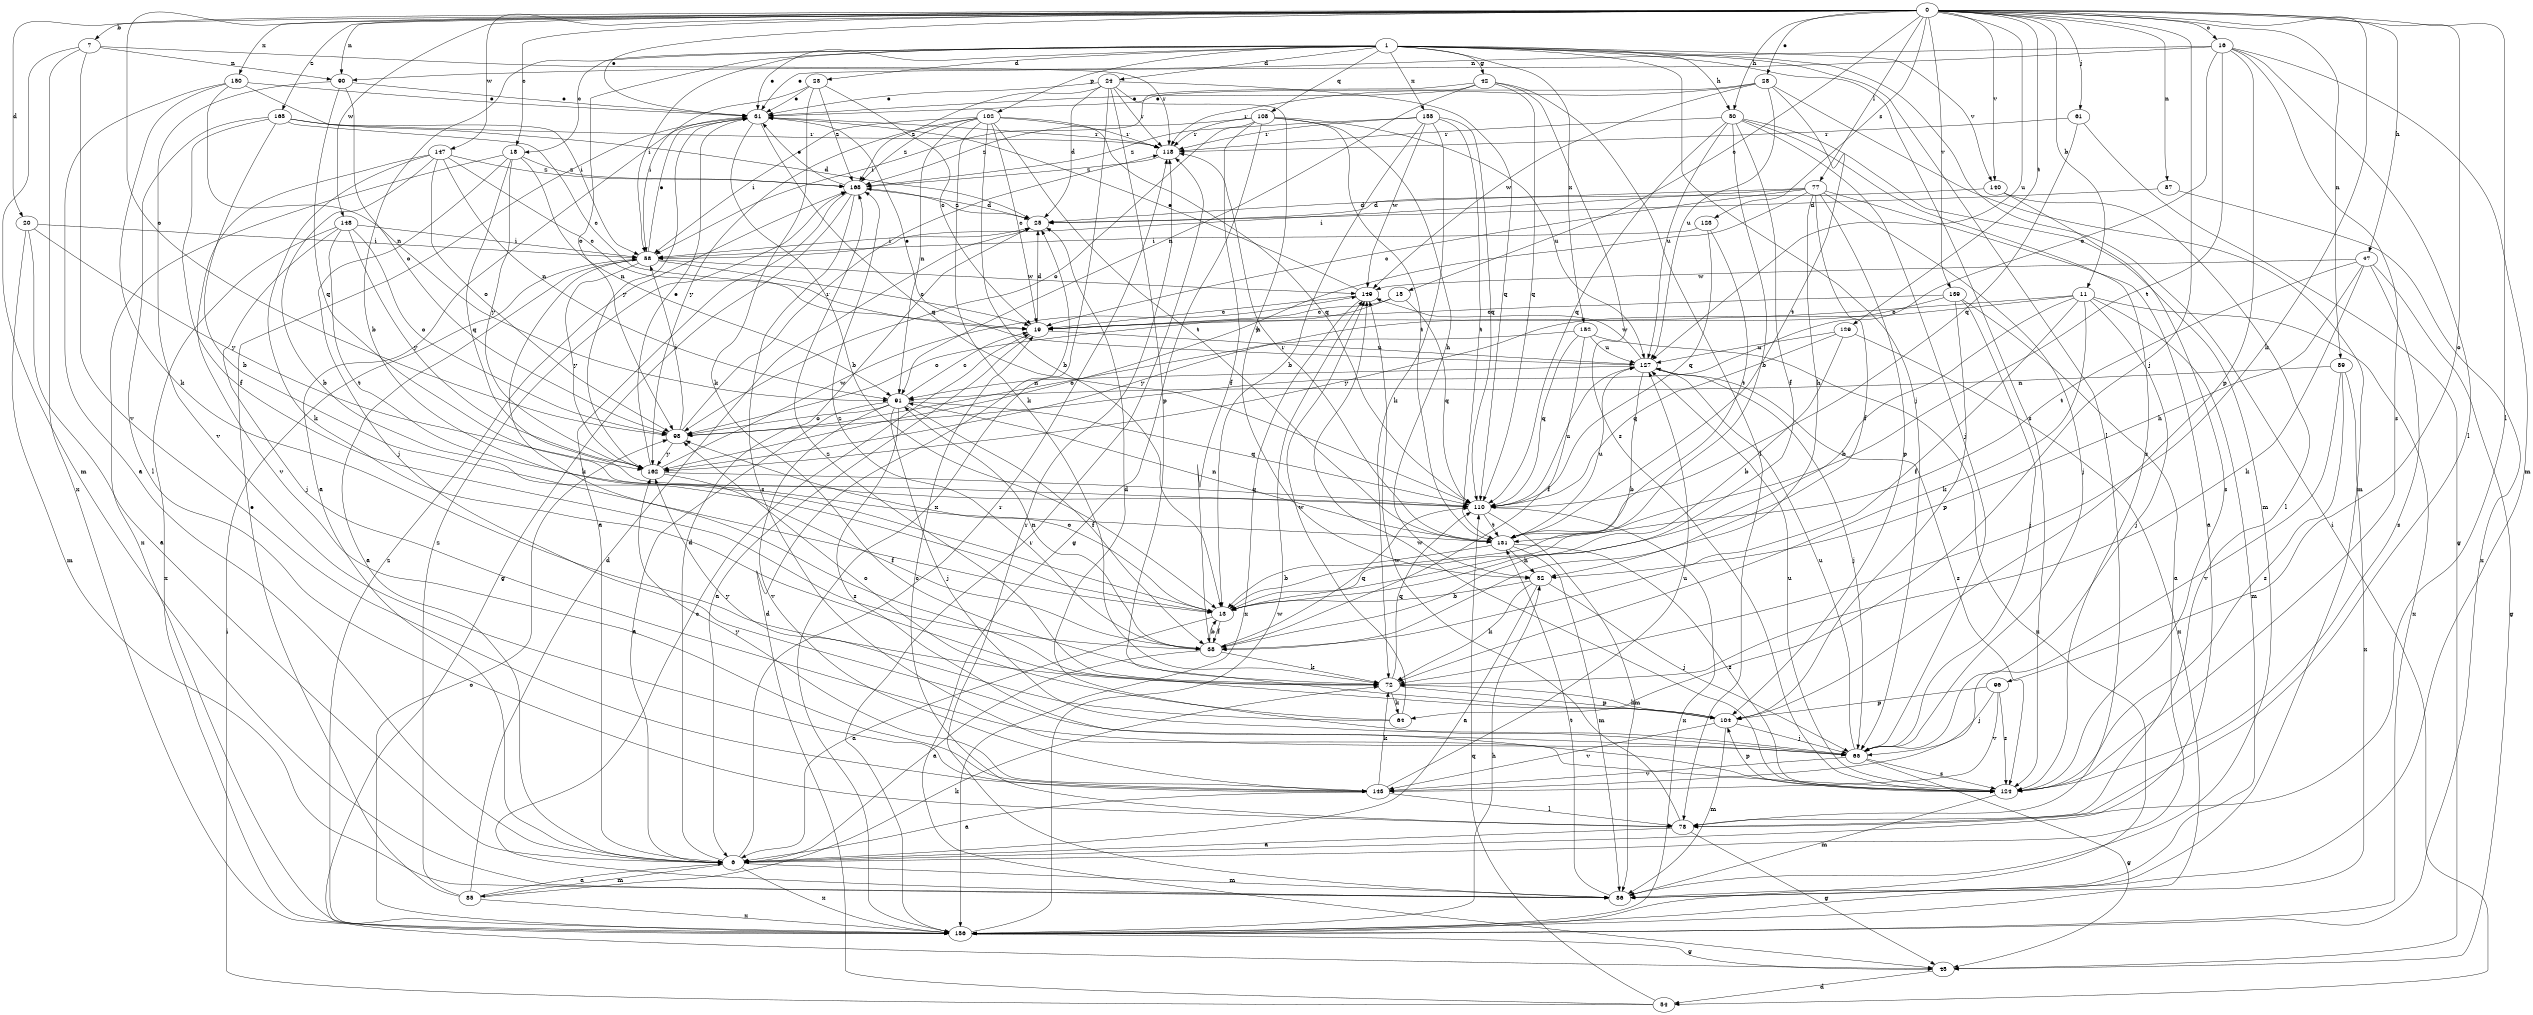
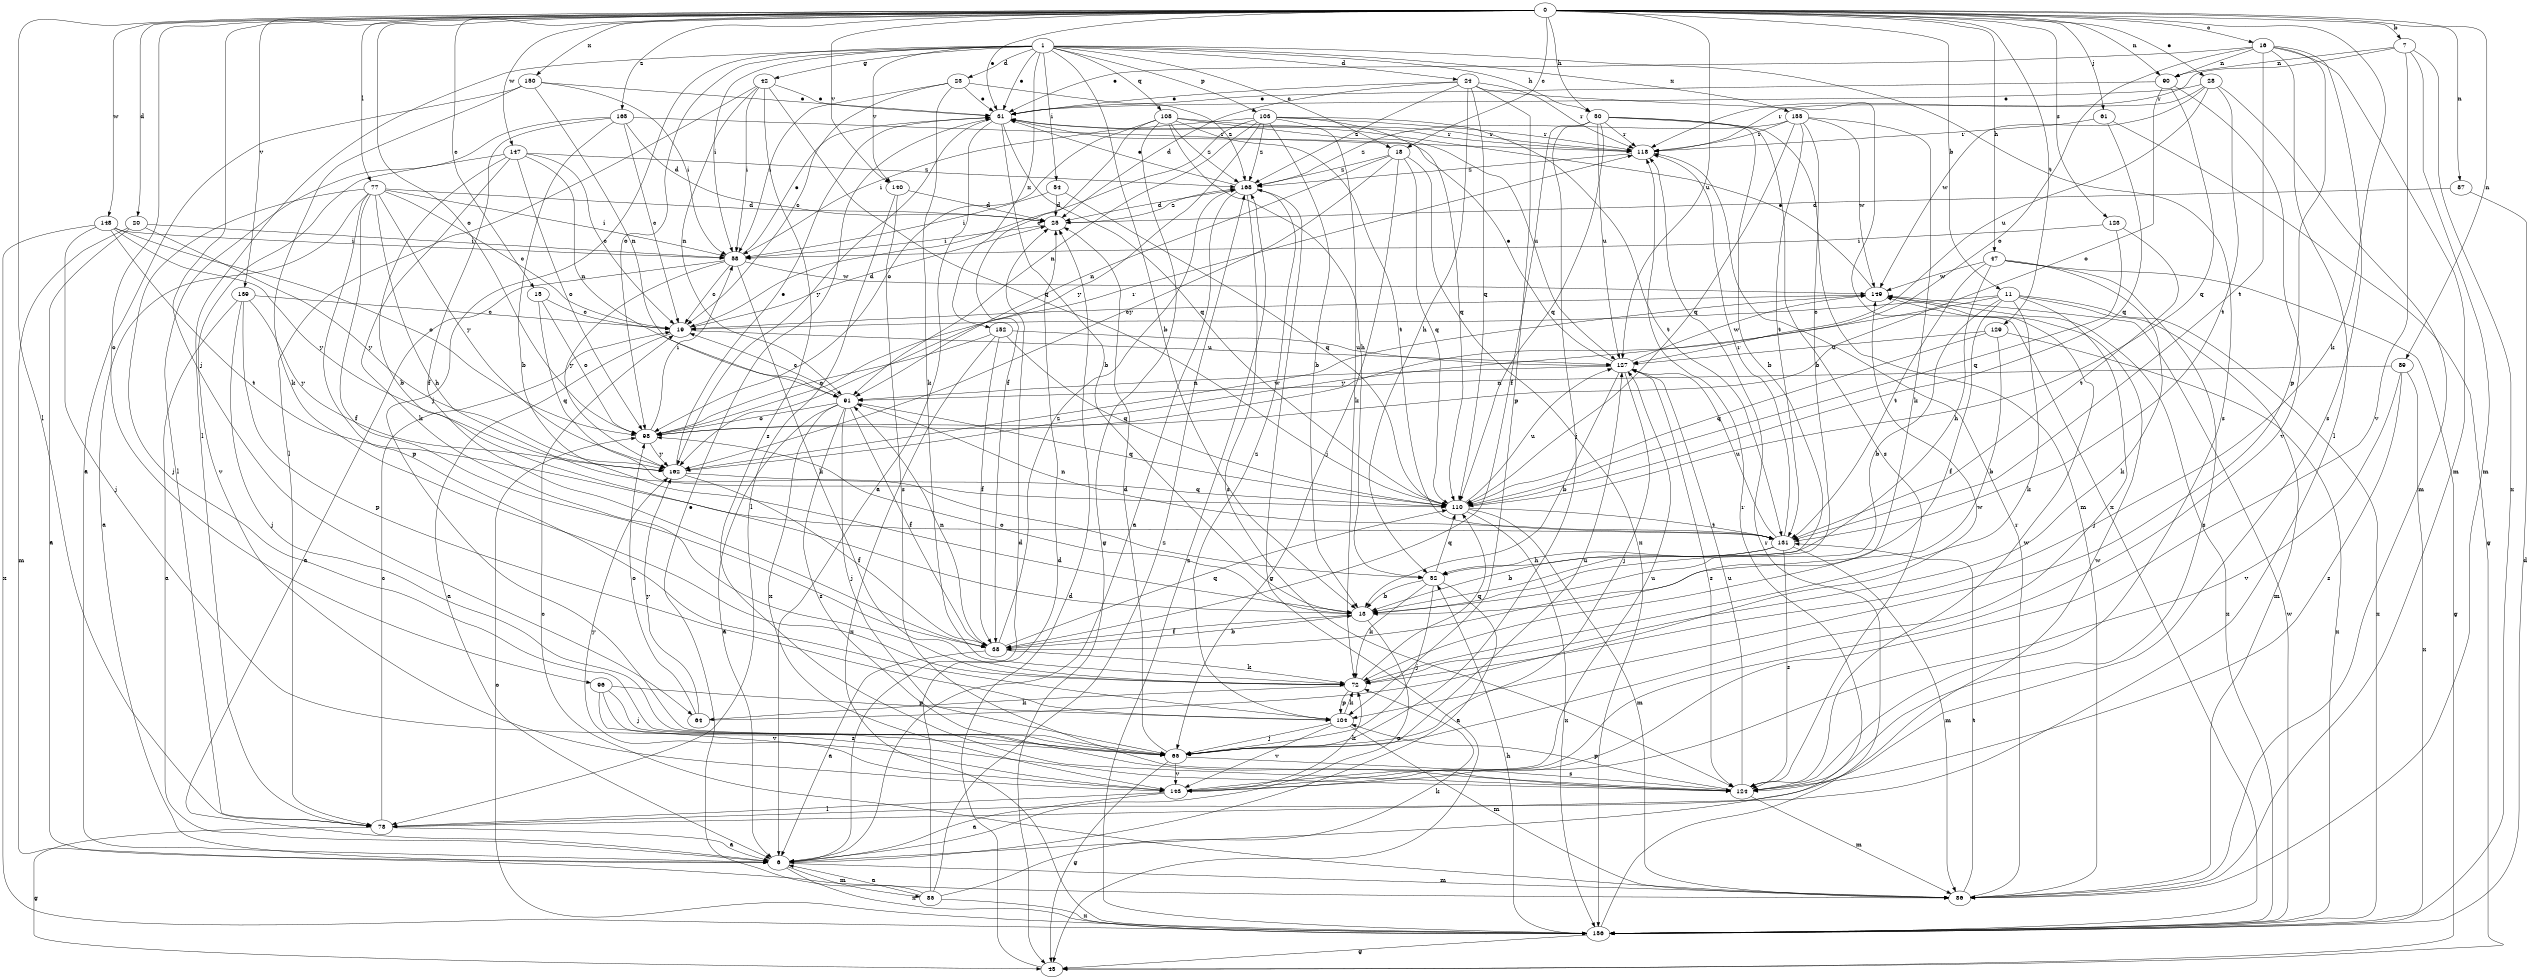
  strict digraph {
    0
    7
    11
    15
    16
    18
    20
    28
    31
    47
    50
    61
    64
    72
    77
    78
    87
    89
    90
    96
    98
    123
    129
    n24 [label=127]
    139
    140
    147
    148
    150
    165
    86
    118
    156
    143
    13
    65
    19
    38
    162
    110
    124
    104
    131
    91
    168
    58
    6
    149
    52
    45
    25
    1
    23
    24
    42
    54
-   102
+   102 [label=103]
    108
    152
    155
    85
    0 -> 7 [label=b]
    0 -> 11 [label=b]
    0 -> 15 [label=c]
    0 -> 16 [label=c]
    0 -> 18 [label=c]
    0 -> 20 [label=d]
    0 -> 28 [label=e]
    0 -> 31 [label=e]
    0 -> 47 [label=h]
    0 -> 50 [label=h]
    0 -> 61 [label=j]
    0 -> 64 [label=j]
    0 -> 72 [label=k]
    0 -> 77 [label=l]
    0 -> 78 [label=l]
    0 -> 87 [label=n]
    0 -> 89 [label=n]
    0 -> 90 [label=n]
    0 -> 96 [label=o]
    0 -> 98 [label=o]
    0 -> 123 [label=s]
    0 -> 129 [label=t]
    0 -> n24 [label=u]
    0 -> 139 [label=v]
    0 -> 140 [label=v]
    0 -> 147 [label=w]
    0 -> 148 [label=w]
    0 -> 150 [label=x]
    0 -> 165 [label=z]
    7 -> 90 [label=n]
    7 -> 86 [label=m]
    7 -> 118 [label=r]
    7 -> 156 [label=x]
    7 -> 143 [label=v]
    11 -> 72 [label=k]
    11 -> 86 [label=m]
    11 -> 156 [label=x]
    11 -> 13 [label=b]
    11 -> 65 [label=j]
    11 -> 19 [label=c]
    11 -> 38 [label=f]
    11 -> 162 [label=y]
    15 -> 98 [label=o]
    15 -> 19 [label=c]
    15 -> 110 [label=q]
    16 -> 31 [label=e]
    16 -> 78 [label=l]
    16 -> 90 [label=n]
    16 -> 98 [label=o]
    16 -> 86 [label=m]
    16 -> 124 [label=s]
    16 -> 104 [label=p]
    16 -> 131 [label=t]
    18 -> 156 [label=x]
    18 -> 65 [label=j]
    18 -> 162 [label=y]
    18 -> 110 [label=q]
    18 -> 91 [label=n]
    18 -> 168 [label=z]
    20 -> 86 [label=m]
    20 -> 162 [label=y]
    20 -> 58 [label=i]
    20 -> 6 [label=a]
    28 -> 31 [label=e]
    28 -> n24 [label=u]
    28 -> 86 [label=m]
    28 -> 118 [label=r]
    28 -> 131 [label=t]
    28 -> 149 [label=w]
    31 -> 118 [label=r]
    31 -> 13 [label=b]
    31 -> 162 [label=y]
    31 -> 110 [label=q]
    31 -> 6 [label=a]
    47 -> 72 [label=k]
    47 -> 124 [label=s]
    47 -> 131 [label=t]
    47 -> 149 [label=w]
    47 -> 52 [label=h]
    47 -> 45 [label=g]
    50 -> n24 [label=u]
    50 -> 86 [label=m]
    50 -> 118 [label=r]
    50 -> 13 [label=b]
    50 -> 65 [label=j]
    50 -> 38 [label=f]
    50 -> 110 [label=q]
    50 -> 124 [label=s]
    61 -> 118 [label=r]
    61 -> 110 [label=q]
    61 -> 45 [label=g]
    64 -> 98 [label=o]
    64 -> 162 [label=y]
    64 -> 149 [label=w]
    72 -> 64 [label=k]
    72 -> 110 [label=q]
    72 -> 104 [label=p]
    77 -> 65 [label=j]
    77 -> 19 [label=c]
    77 -> 38 [label=f]
    77 -> 162 [label=y]
    77 -> 104 [label=p]
    77 -> 58 [label=i]
    77 -> 6 [label=a]
    77 -> 52 [label=h]
    77 -> 25 [label=d]
    78 -> 19 [label=c]
    78 -> 6 [label=a]
    78 -> 149 [label=w]
    78 -> 45 [label=g]
-   87 -> 156 [label=x]
+   87 -> 156 [label=d]
    87 -> 25 [label=d]
    89 -> 156 [label=x]
    89 -> 143 [label=v]
    89 -> 124 [label=s]
    89 -> 91 [label=n]
    90 -> 31 [label=e]
    90 -> 98 [label=o]
    90 -> 143 [label=v]
    90 -> 110 [label=q]
    96 -> 143 [label=v]
    96 -> 65 [label=j]
    96 -> 124 [label=s]
    96 -> 104 [label=p]
    98 -> 118 [label=r]
    98 -> 162 [label=y]
    98 -> 58 [label=i]
    123 -> 110 [label=q]
    123 -> 131 [label=t]
    123 -> 58 [label=i]
    129 -> n24 [label=u]
    129 -> 156 [label=x]
    129 -> 13 [label=b]
    129 -> 110 [label=q]
    n24 -> 31 [label=e]
    n24 -> 13 [label=b]
    n24 -> 65 [label=j]
    n24 -> 124 [label=s]
    n24 -> 91 [label=n]
    n24 -> 149 [label=w]
    139 -> 65 [label=j]
    139 -> 19 [label=c]
    139 -> 162 [label=y]
    139 -> 104 [label=p]
    139 -> 6 [label=a]
    140 -> 78 [label=l]
    140 -> 124 [label=s]
    140 -> 25 [label=d]
    147 -> 72 [label=k]
    147 -> 98 [label=o]
    147 -> 143 [label=v]
    147 -> 13 [label=b]
    147 -> 19 [label=c]
    147 -> 91 [label=n]
    147 -> 168 [label=z]
    148 -> 98 [label=o]
    148 -> 156 [label=x]
    148 -> 65 [label=j]
    148 -> 162 [label=y]
    148 -> 131 [label=t]
    148 -> 58 [label=i]
    150 -> 31 [label=e]
    150 -> 72 [label=k]
    150 -> 91 [label=n]
    150 -> 58 [label=i]
    150 -> 6 [label=a]
    165 -> 78 [label=l]
    165 -> 118 [label=r]
    165 -> 13 [label=b]
    165 -> 19 [label=c]
    165 -> 38 [label=f]
    165 -> 25 [label=d]
    86 -> 118 [label=r]
    86 -> 19 [label=c]
    86 -> 131 [label=t]
    118 -> 168 [label=z]
    156 -> 98 [label=o]
    156 -> 118 [label=r]
    156 -> 168 [label=z]
    156 -> 149 [label=w]
    156 -> 52 [label=h]
    156 -> 45 [label=g]
    143 -> 72 [label=k]
    143 -> 78 [label=l]
    143 -> n24 [label=u]
    143 -> 162 [label=y]
    143 -> 6 [label=a]
    13 -> 98 [label=o]
    13 -> 38 [label=f]
    13 -> 6 [label=a]
    65 -> n24 [label=u]
    65 -> 143 [label=v]
    65 -> 124 [label=s]
    65 -> 45 [label=g]
    65 -> 25 [label=d]
    19 -> n24 [label=u]
    19 -> 6 [label=a]
    19 -> 25 [label=d]
    38 -> 72 [label=k]
    38 -> 13 [label=b]
    38 -> 110 [label=q]
    38 -> 91 [label=n]
    38 -> 168 [label=z]
    38 -> 6 [label=a]
    162 -> 31 [label=e]
    162 -> 38 [label=f]
    162 -> 110 [label=q]
    162 -> 149 [label=w]
    110 -> n24 [label=u]
    110 -> 86 [label=m]
    110 -> 156 [label=x]
    110 -> 131 [label=t]
    124 -> n24 [label=u]
    124 -> 86 [label=m]
    124 -> 104 [label=p]
    124 -> 149 [label=w]
    104 -> 72 [label=k]
    104 -> 86 [label=m]
    104 -> 143 [label=v]
    104 -> 65 [label=j]
    104 -> 168 [label=z]
    131 -> n24 [label=u]
    131 -> 86 [label=m]
    131 -> 118 [label=r]
    131 -> 13 [label=b]
    131 -> 124 [label=s]
    131 -> 91 [label=n]
    131 -> 52 [label=h]
    91 -> 98 [label=o]
-   91 -> 143 [label=v]
+   91 -> 143 [label=x]
    91 -> 65 [label=j]
    91 -> 19 [label=c]
    91 -> 38 [label=f]
    91 -> 110 [label=q]
    91 -> 124 [label=s]
    91 -> 6 [label=a]
    168 -> 31 [label=e]
    168 -> 124 [label=s]
    168 -> 6 [label=a]
    168 -> 45 [label=g]
    168 -> 25 [label=d]
    58 -> 31 [label=e]
    58 -> 72 [label=k]
    58 -> 19 [label=c]
    58 -> 162 [label=y]
    58 -> 6 [label=a]
    58 -> 149 [label=w]
    6 -> 86 [label=m]
    6 -> 118 [label=r]
    6 -> 156 [label=x]
    6 -> 25 [label=d]
    6 -> 85 [label=m]
    149 -> 31 [label=e]
    149 -> 156 [label=x]
    149 -> 19 [label=c]
    52 -> 72 [label=k]
    52 -> 13 [label=b]
    52 -> 65 [label=j]
+   52 -> 110 [label=q]
    52 -> 6 [label=a]
-   45 -> 54 [label=d]
+   45 -> 25 [label=d]
    25 -> 168 [label=z]
    25 -> 58 [label=i]
    1 -> 18 [label=c]
    1 -> 31 [label=e]
    1 -> 50 [label=h]
    1 -> 78 [label=l]
    1 -> 98 [label=o]
    1 -> 140 [label=v]
    1 -> 13 [label=b]
    1 -> 65 [label=j]
    1 -> 124 [label=s]
    1 -> 58 [label=i]
    1 -> 23 [label=d]
    1 -> 24 [label=d]
    1 -> 42 [label=g]
    1 -> 54 [label=i]
    1 -> 102 [label=p]
    1 -> 108 [label=q]
    1 -> 152 [label=x]
    1 -> 155 [label=x]
    23 -> 31 [label=e]
    23 -> 72 [label=k]
    23 -> 19 [label=c]
    23 -> 168 [label=z]
    23 -> 58 [label=i]
    24 -> 31 [label=e]
    24 -> 118 [label=r]
    24 -> 156 [label=x]
    24 -> 110 [label=q]
    24 -> 104 [label=p]
    24 -> 168 [label=z]
    24 -> 52 [label=h]
    24 -> 25 [label=d]
    42 -> 31 [label=e]
    42 -> 78 [label=l]
    42 -> 110 [label=q]
    42 -> 124 [label=s]
    42 -> 91 [label=n]
    42 -> 58 [label=i]
    54 -> 110 [label=q]
    54 -> 58 [label=i]
    54 -> 25 [label=d]
    102 -> 72 [label=k]
    102 -> 118 [label=r]
    102 -> 13 [label=b]
    102 -> 19 [label=c]
    102 -> 162 [label=y]
    102 -> 110 [label=q]
    102 -> 131 [label=t]
    102 -> 91 [label=n]
    102 -> 168 [label=z]
    102 -> 58 [label=i]
    108 -> 98 [label=o]
    108 -> n24 [label=u]
    108 -> 118 [label=r]
    108 -> 38 [label=f]
    108 -> 131 [label=t]
    108 -> 168 [label=z]
    108 -> 52 [label=h]
    108 -> 45 [label=g]
    152 -> 98 [label=o]
    152 -> n24 [label=u]
    152 -> 156 [label=x]
    152 -> 38 [label=f]
    152 -> 110 [label=q]
    155 -> 72 [label=k]
    155 -> 118 [label=r]
    155 -> 13 [label=b]
    155 -> 110 [label=q]
    155 -> 131 [label=t]
    155 -> 168 [label=z]
    155 -> 149 [label=w]
    85 -> 31 [label=e]
    85 -> 72 [label=k]
    85 -> 156 [label=x]
    85 -> 168 [label=z]
    85 -> 6 [label=a]
    85 -> 25 [label=d]
  }
